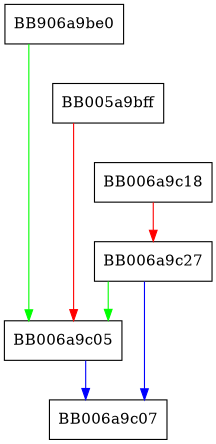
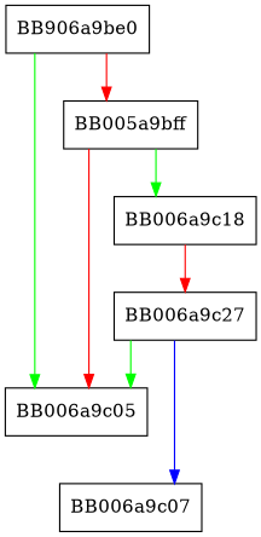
  digraph {
    splines=ortho
    node [shape=box]
    edge [color=green]
    n1 [label=BB906a9be0]
    BB006a9c05
    n3 [label=BB005a9bff]
    BB006a9c07
    BB006a9c18
    BB006a9c27
    n1 -> BB006a9c05
-   BB006a9c05 -> BB006a9c07 [color=blue]
+   n1 -> n3 [color=red]
    n3 -> BB006a9c05 [color=red]
+   n3 -> BB006a9c18
    BB006a9c18 -> BB006a9c27 [color=red]
    BB006a9c27 -> BB006a9c05
    BB006a9c27 -> BB006a9c07 [color=blue]
  }
